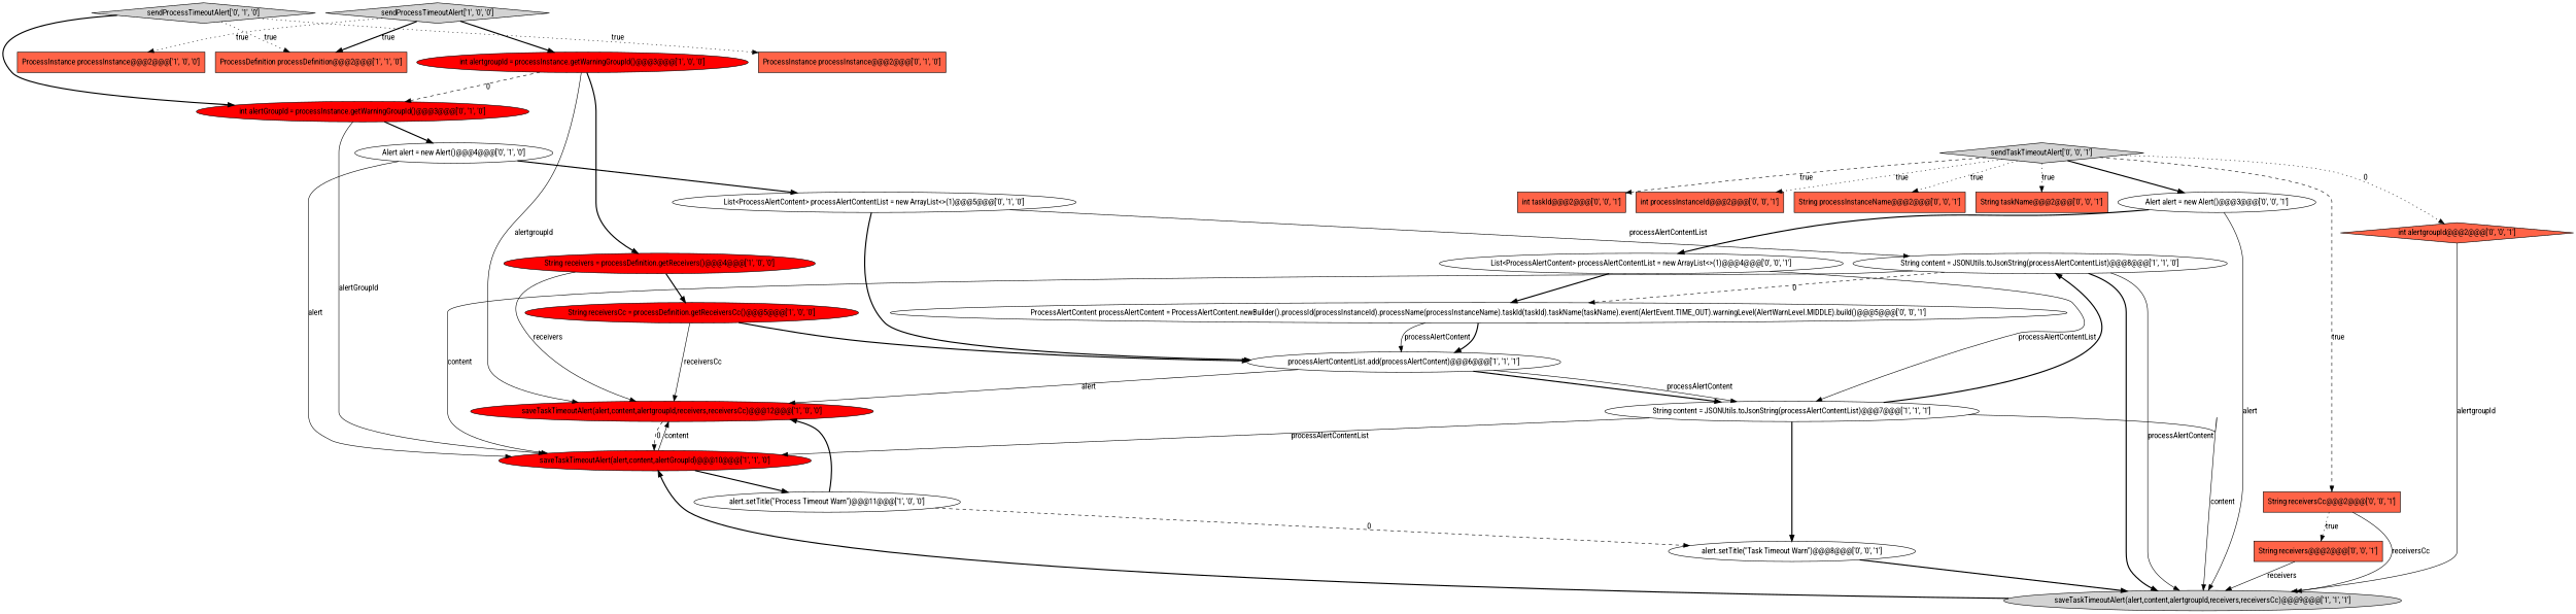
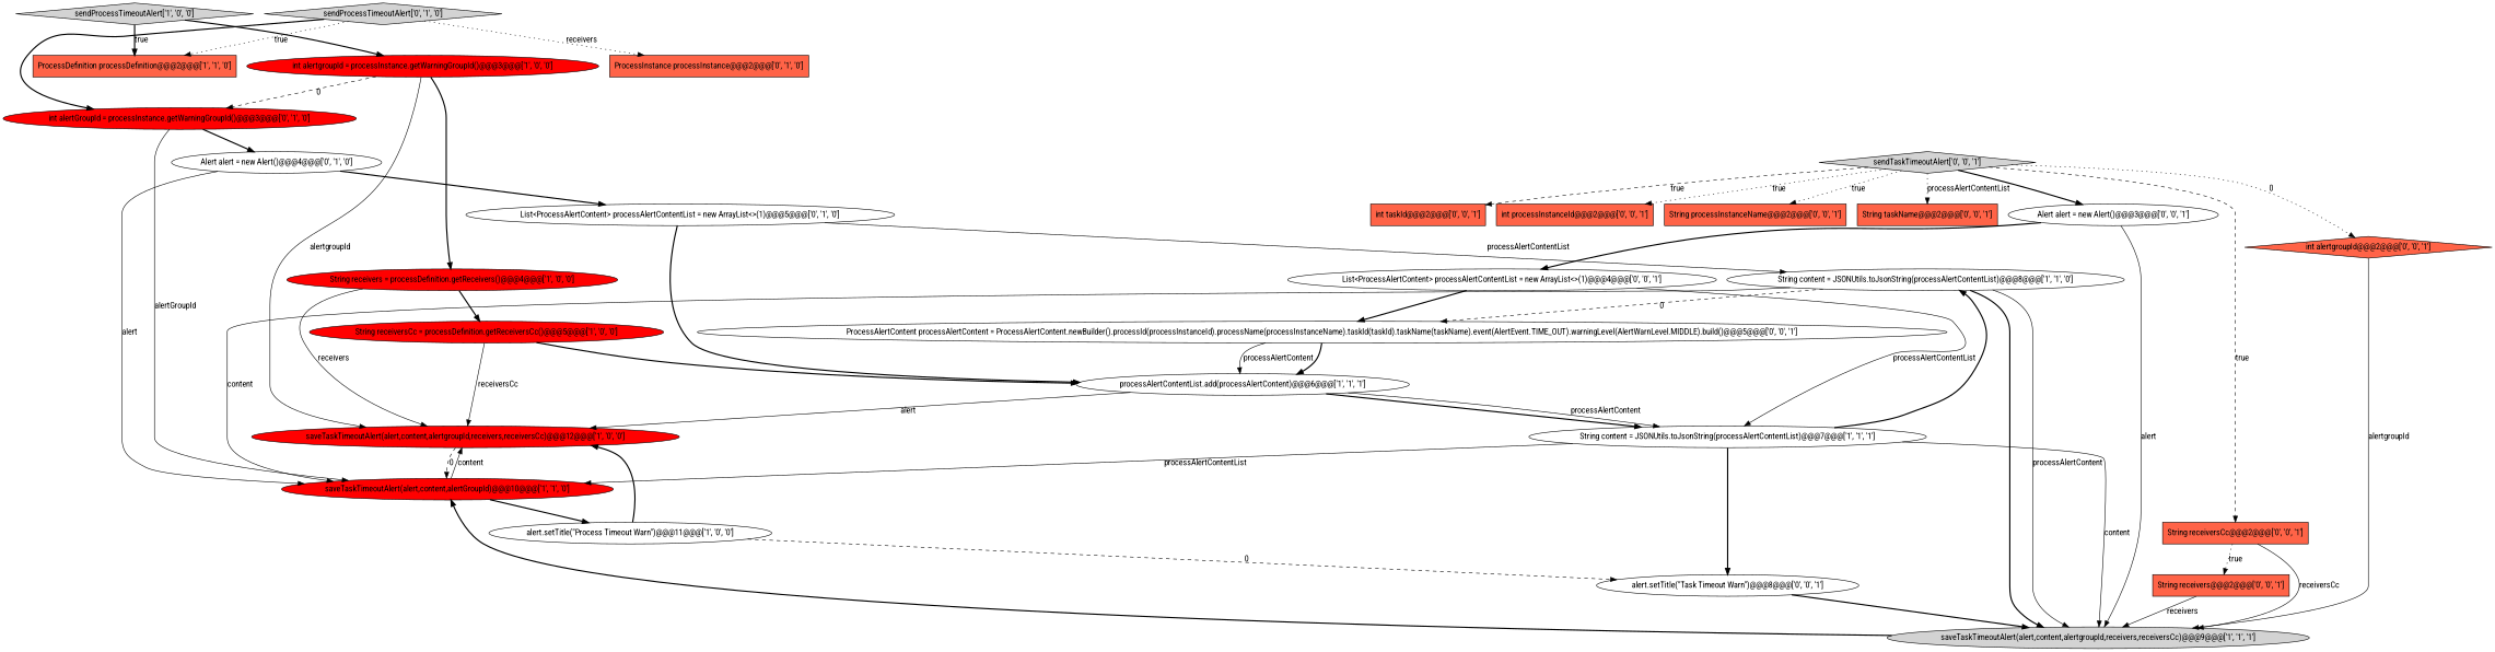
  digraph {
    fontname="Roboto Condensed"
    node [fillcolor=tomato fontname="Roboto Condensed" shape=ellipse style=filled]
    edge [fontname="Roboto Condensed" style=bold]
-   n1 [label="ProcessInstance processInstance@@@2@@@['1', '0', '0']" shape=box]
    n2 [fillcolor=lightgray label="sendProcessTimeoutAlert['1', '0', '0']" shape=diamond]
    n3 [label="ProcessDefinition processDefinition@@@2@@@['1', '1', '0']" shape=box]
    n4 [fillcolor=red label="int alertgroupId = processInstance.getWarningGroupId()@@@3@@@['1', '0', '0']"]
    n5 [fillcolor=red label="saveTaskTimeoutAlert(alert,content,alertgroupId,receivers,receiversCc)@@@12@@@['1', '0', '0']"]
    n6 [fillcolor=red label="int alertGroupId = processInstance.getWarningGroupId()@@@3@@@['0', '1', '0']"]
    n7 [fillcolor=red label="String receivers = processDefinition.getReceivers()@@@4@@@['1', '0', '0']"]
    n8 [fillcolor=lightgray label="sendTaskTimeoutAlert['0', '0', '1']" shape=diamond]
    n9 [fillcolor=white label="Alert alert = new Alert()@@@3@@@['0', '0', '1']"]
    n10 [label="int taskId@@@2@@@['0', '0', '1']" shape=box]
    n11 [label="int processInstanceId@@@2@@@['0', '0', '1']" shape=box]
    n12 [label="String processInstanceName@@@2@@@['0', '0', '1']" shape=box]
    n13 [label="String receiversCc@@@2@@@['0', '0', '1']" shape=box]
    n14 [label="String taskName@@@2@@@['0', '0', '1']" shape=box]
    n15 [label="int alertgroupId@@@2@@@['0', '0', '1']" shape=diamond]
    n16 [fillcolor=lightgray label="saveTaskTimeoutAlert(alert,content,alertgroupId,receivers,receiversCc)@@@9@@@['1', '1', '1']"]
    n17 [fillcolor=white label="List<ProcessAlertContent> processAlertContentList = new ArrayList<>(1)@@@4@@@['0', '0', '1']"]
    n18 [label="String receivers@@@2@@@['0', '0', '1']" shape=box]
    n19 [fillcolor=red label="saveTaskTimeoutAlert(alert,content,alertGroupId)@@@10@@@['1', '1', '0']"]
    n20 [fillcolor=white label="String content = JSONUtils.toJsonString(processAlertContentList)@@@7@@@['1', '1', '1']"]
    n21 [fillcolor=white label="ProcessAlertContent processAlertContent = ProcessAlertContent.newBuilder().processId(processInstanceId).processName(processInstanceName).taskId(taskId).taskName(taskName).event(AlertEvent.TIME_OUT).warningLevel(AlertWarnLevel.MIDDLE).build()@@@5@@@['0', '0', '1']"]
    n22 [fillcolor=white label="String content = JSONUtils.toJsonString(processAlertContentList)@@@8@@@['1', '1', '0']"]
    n23 [fillcolor=white label="alert.setTitle(\"Task Timeout Warn\")@@@8@@@['0', '0', '1']"]
    n24 [fillcolor=white label="alert.setTitle(\"Process Timeout Warn\")@@@11@@@['1', '0', '0']"]
    n25 [fillcolor=white label="List<ProcessAlertContent> processAlertContentList = new ArrayList<>(1)@@@5@@@['0', '1', '0']"]
    n26 [fillcolor=white label="processAlertContentList.add(processAlertContent)@@@6@@@['1', '1', '1']"]
    n27 [fillcolor=red label="String receiversCc = processDefinition.getReceiversCc()@@@5@@@['1', '0', '0']"]
    n28 [fillcolor=white label="Alert alert = new Alert()@@@4@@@['0', '1', '0']"]
    n29 [fillcolor=lightgray label="sendProcessTimeoutAlert['0', '1', '0']" shape=diamond]
    n30 [label="ProcessInstance processInstance@@@2@@@['0', '1', '0']" shape=box]
-   n2 -> n1 [label=true style=dotted]
    n2 -> n3 [label=true]
    n2 -> n4
    n4 -> n5 [label=alertgroupId style=solid]
    n4 -> n6 [label=0 style=dashed]
    n4 -> n7
    n5 -> n19 [label=0 style=dashed]
    n6 -> n19 [label=alertGroupId style=solid]
    n6 -> n28
    n7 -> n5 [label=receivers style=solid]
    n7 -> n27
    n8 -> n9
    n8 -> n10 [label=true style=dashed]
    n8 -> n11 [label=true style=dotted]
    n8 -> n12 [label=true style=dotted]
    n8 -> n13 [label=true style=dashed]
-   n8 -> n14 [label=true style=dotted]
+   n8 -> n14 [label=processAlertContentList style=dotted]
    n8 -> n15 [label=0 style=dotted]
    n9 -> n16 [label=alert style=solid]
    n9 -> n17
    n13 -> n16 [label=receiversCc style=solid]
    n13 -> n18 [label=true style=dotted]
    n15 -> n16 [label=alertgroupId style=solid]
    n16 -> n19
    n17 -> n20 [label=processAlertContentList style=solid]
    n17 -> n21
    n18 -> n16 [label=receivers style=solid]
    n19 -> n5 [label=content style=solid]
    n19 -> n24
    n20 -> n16 [label=content style=solid]
    n20 -> n19 [label=processAlertContentList style=solid]
    n20 -> n22
    n20 -> n23
    n21 -> n26 [label=processAlertContent style=solid]
    n21 -> n26
    n22 -> n16
    n22 -> n16 [label=processAlertContent style=solid]
    n22 -> n19 [label=content style=solid]
    n22 -> n21 [label=0 style=dashed]
    n23 -> n16
    n24 -> n5
    n24 -> n23 [label=0 style=dashed]
    n25 -> n22 [label=processAlertContentList style=solid]
    n25 -> n26
    n26 -> n5 [label=alert style=solid]
    n26 -> n20
    n26 -> n20 [label=processAlertContent style=solid]
    n27 -> n5 [label=receiversCc style=solid]
    n27 -> n26
    n28 -> n19 [label=alert style=solid]
    n28 -> n25
    n29 -> n3 [label=true style=dotted]
    n29 -> n6
-   n29 -> n30 [label=true style=dotted]
+   n29 -> n30 [label=receivers style=dotted]
  }
